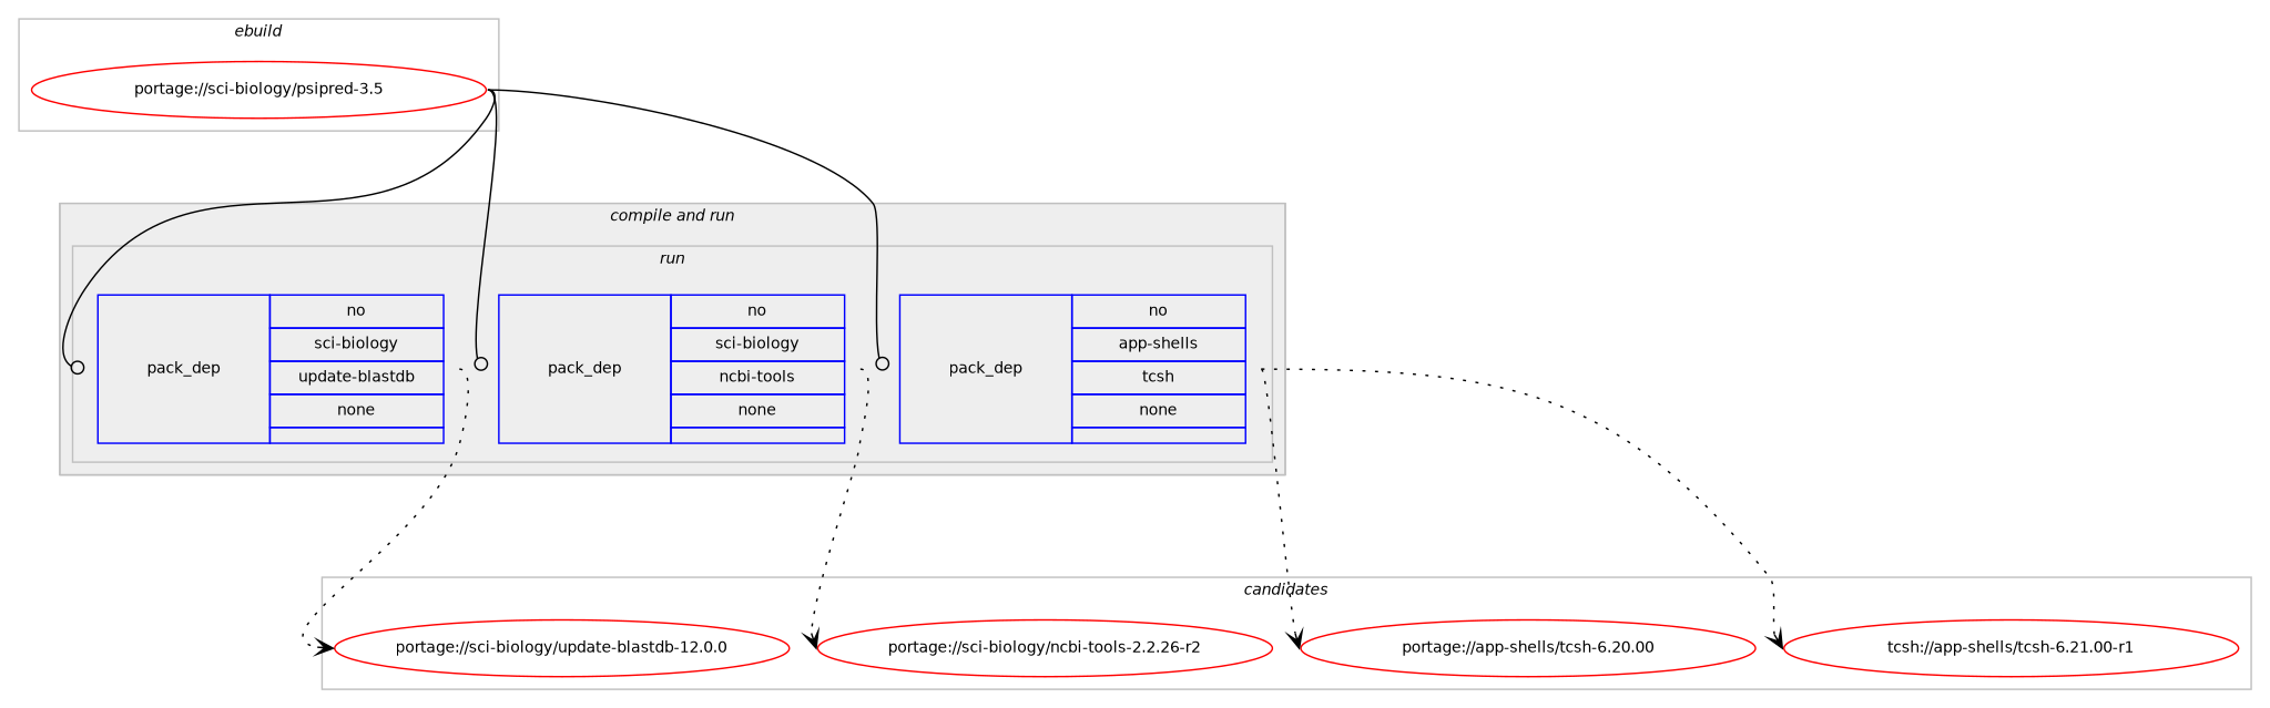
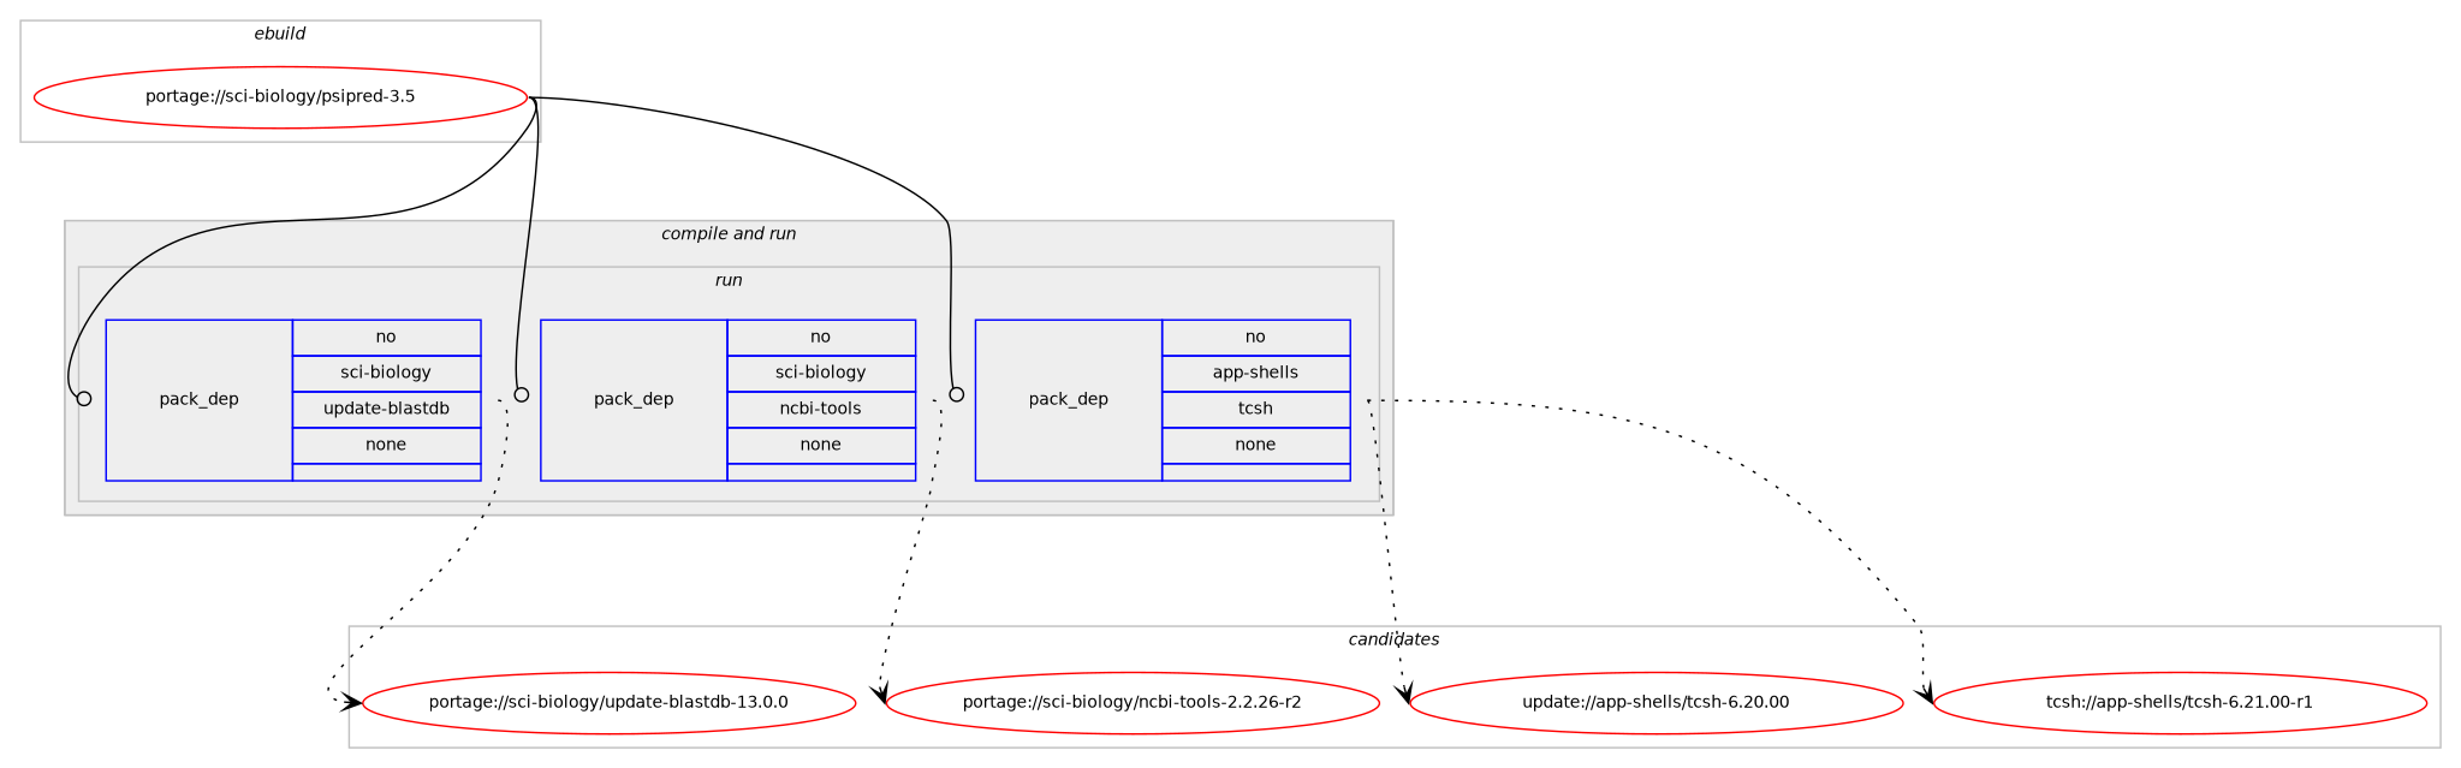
  digraph {
    compound=true
    concentrate=true
    fontname=Helvetica
    fontsize=10
    newrank=true
    rankdir=TB
    ranksep=1.5
    node [color=red fontname=Helvetica fontsize=10]
    edge [arrowhead=vee headport=w style=dotted tailport=e weight=100]
    n1 [label="portage://sci-biology/psipred-3.5" width=4]
    n2 [color=blue label=<<TABLE BORDER="0" CELLBORDER="1" CELLSPACING="0" CELLPADDING="4" WIDTH="220"><TR><TD ROWSPAN="6" CELLPADDING="30">pack_dep</TD></TR><TR><TD WIDTH="110">no</TD></TR><TR><TD>app-shells</TD></TR><TR><TD>tcsh</TD></TR><TR><TD>none</TD></TR><TR><TD></TD></TR></TABLE>> shape=none]
    n3 [color=blue label=<<TABLE BORDER="0" CELLBORDER="1" CELLSPACING="0" CELLPADDING="4" WIDTH="220"><TR><TD ROWSPAN="6" CELLPADDING="30">pack_dep</TD></TR><TR><TD WIDTH="110">no</TD></TR><TR><TD>sci-biology</TD></TR><TR><TD>ncbi-tools</TD></TR><TR><TD>none</TD></TR><TR><TD></TD></TR></TABLE>> shape=none]
    n4 [color=blue label=<<TABLE BORDER="0" CELLBORDER="1" CELLSPACING="0" CELLPADDING="4" WIDTH="220"><TR><TD ROWSPAN="6" CELLPADDING="30">pack_dep</TD></TR><TR><TD WIDTH="110">no</TD></TR><TR><TD>sci-biology</TD></TR><TR><TD>update-blastdb</TD></TR><TR><TD>none</TD></TR><TR><TD></TD></TR></TABLE>> shape=none]
    n5 [label="tcsh://app-shells/tcsh-6.21.00-r1" width=4]
-   n6 [label="portage://app-shells/tcsh-6.20.00" width=4]
+   n6 [label="update://app-shells/tcsh-6.20.00" width=4]
    n7 [label="portage://sci-biology/ncbi-tools-2.2.26-r2" width=4]
-   n8 [label="portage://sci-biology/update-blastdb-12.0.0" width=4]
+   n8 [label="portage://sci-biology/update-blastdb-13.0.0" width=4]
    subgraph cluster_1 {
      color=gray
      label=<<i>ebuild</i>>
      rank=same
      n1
    }
    subgraph cluster_2 {
      color=gray
      label=<<i>dependencies</i>>
      subgraph cluster_3 {
        color=gray
        fillcolor="#eeeeee"
        label=<<i>compile</i>>
        style=filled
      }
      subgraph cluster_4 {
        color=gray
        fillcolor="#eeeeee"
        label=<<i>compile and run</i>>
        style=filled
      }
      subgraph cluster_5 {
        color=gray
        fillcolor="#eeeeee"
        label=<<i>run</i>>
        style=filled
        subgraph sub_6 {
          color=gray
          fillcolor="#eeeeee"
          label=<<i>run</i>>
          style=filled
          n2
        }
        subgraph sub_7 {
          color=gray
          fillcolor="#eeeeee"
          label=<<i>run</i>>
          style=filled
          n3
        }
        subgraph sub_8 {
          color=gray
          fillcolor="#eeeeee"
          label=<<i>run</i>>
          style=filled
          n4
        }
      }
    }
    subgraph cluster_9 {
      color=gray
      label=<<i>candidates</i>>
      rank=same
      subgraph sub_10 {
        color=black
        label=<<i>candidates</i>>
        nodesep=1
        rank=same
        n5
        n6
      }
      subgraph sub_11 {
        color=black
        label=<<i>candidates</i>>
        nodesep=1
        rank=same
        n7
      }
      subgraph sub_12 {
        color=black
        label=<<i>candidates</i>>
        nodesep=1
        rank=same
        n8
      }
    }
    n1 -> n2 [arrowhead=odot style=solid weight=20]
    n1 -> n3 [arrowhead=odot style=solid weight=20]
    n1 -> n4 [arrowhead=odot style=solid weight=20]
    n2 -> n5
    n2 -> n6
    n3 -> n7
    n4 -> n8
  }
